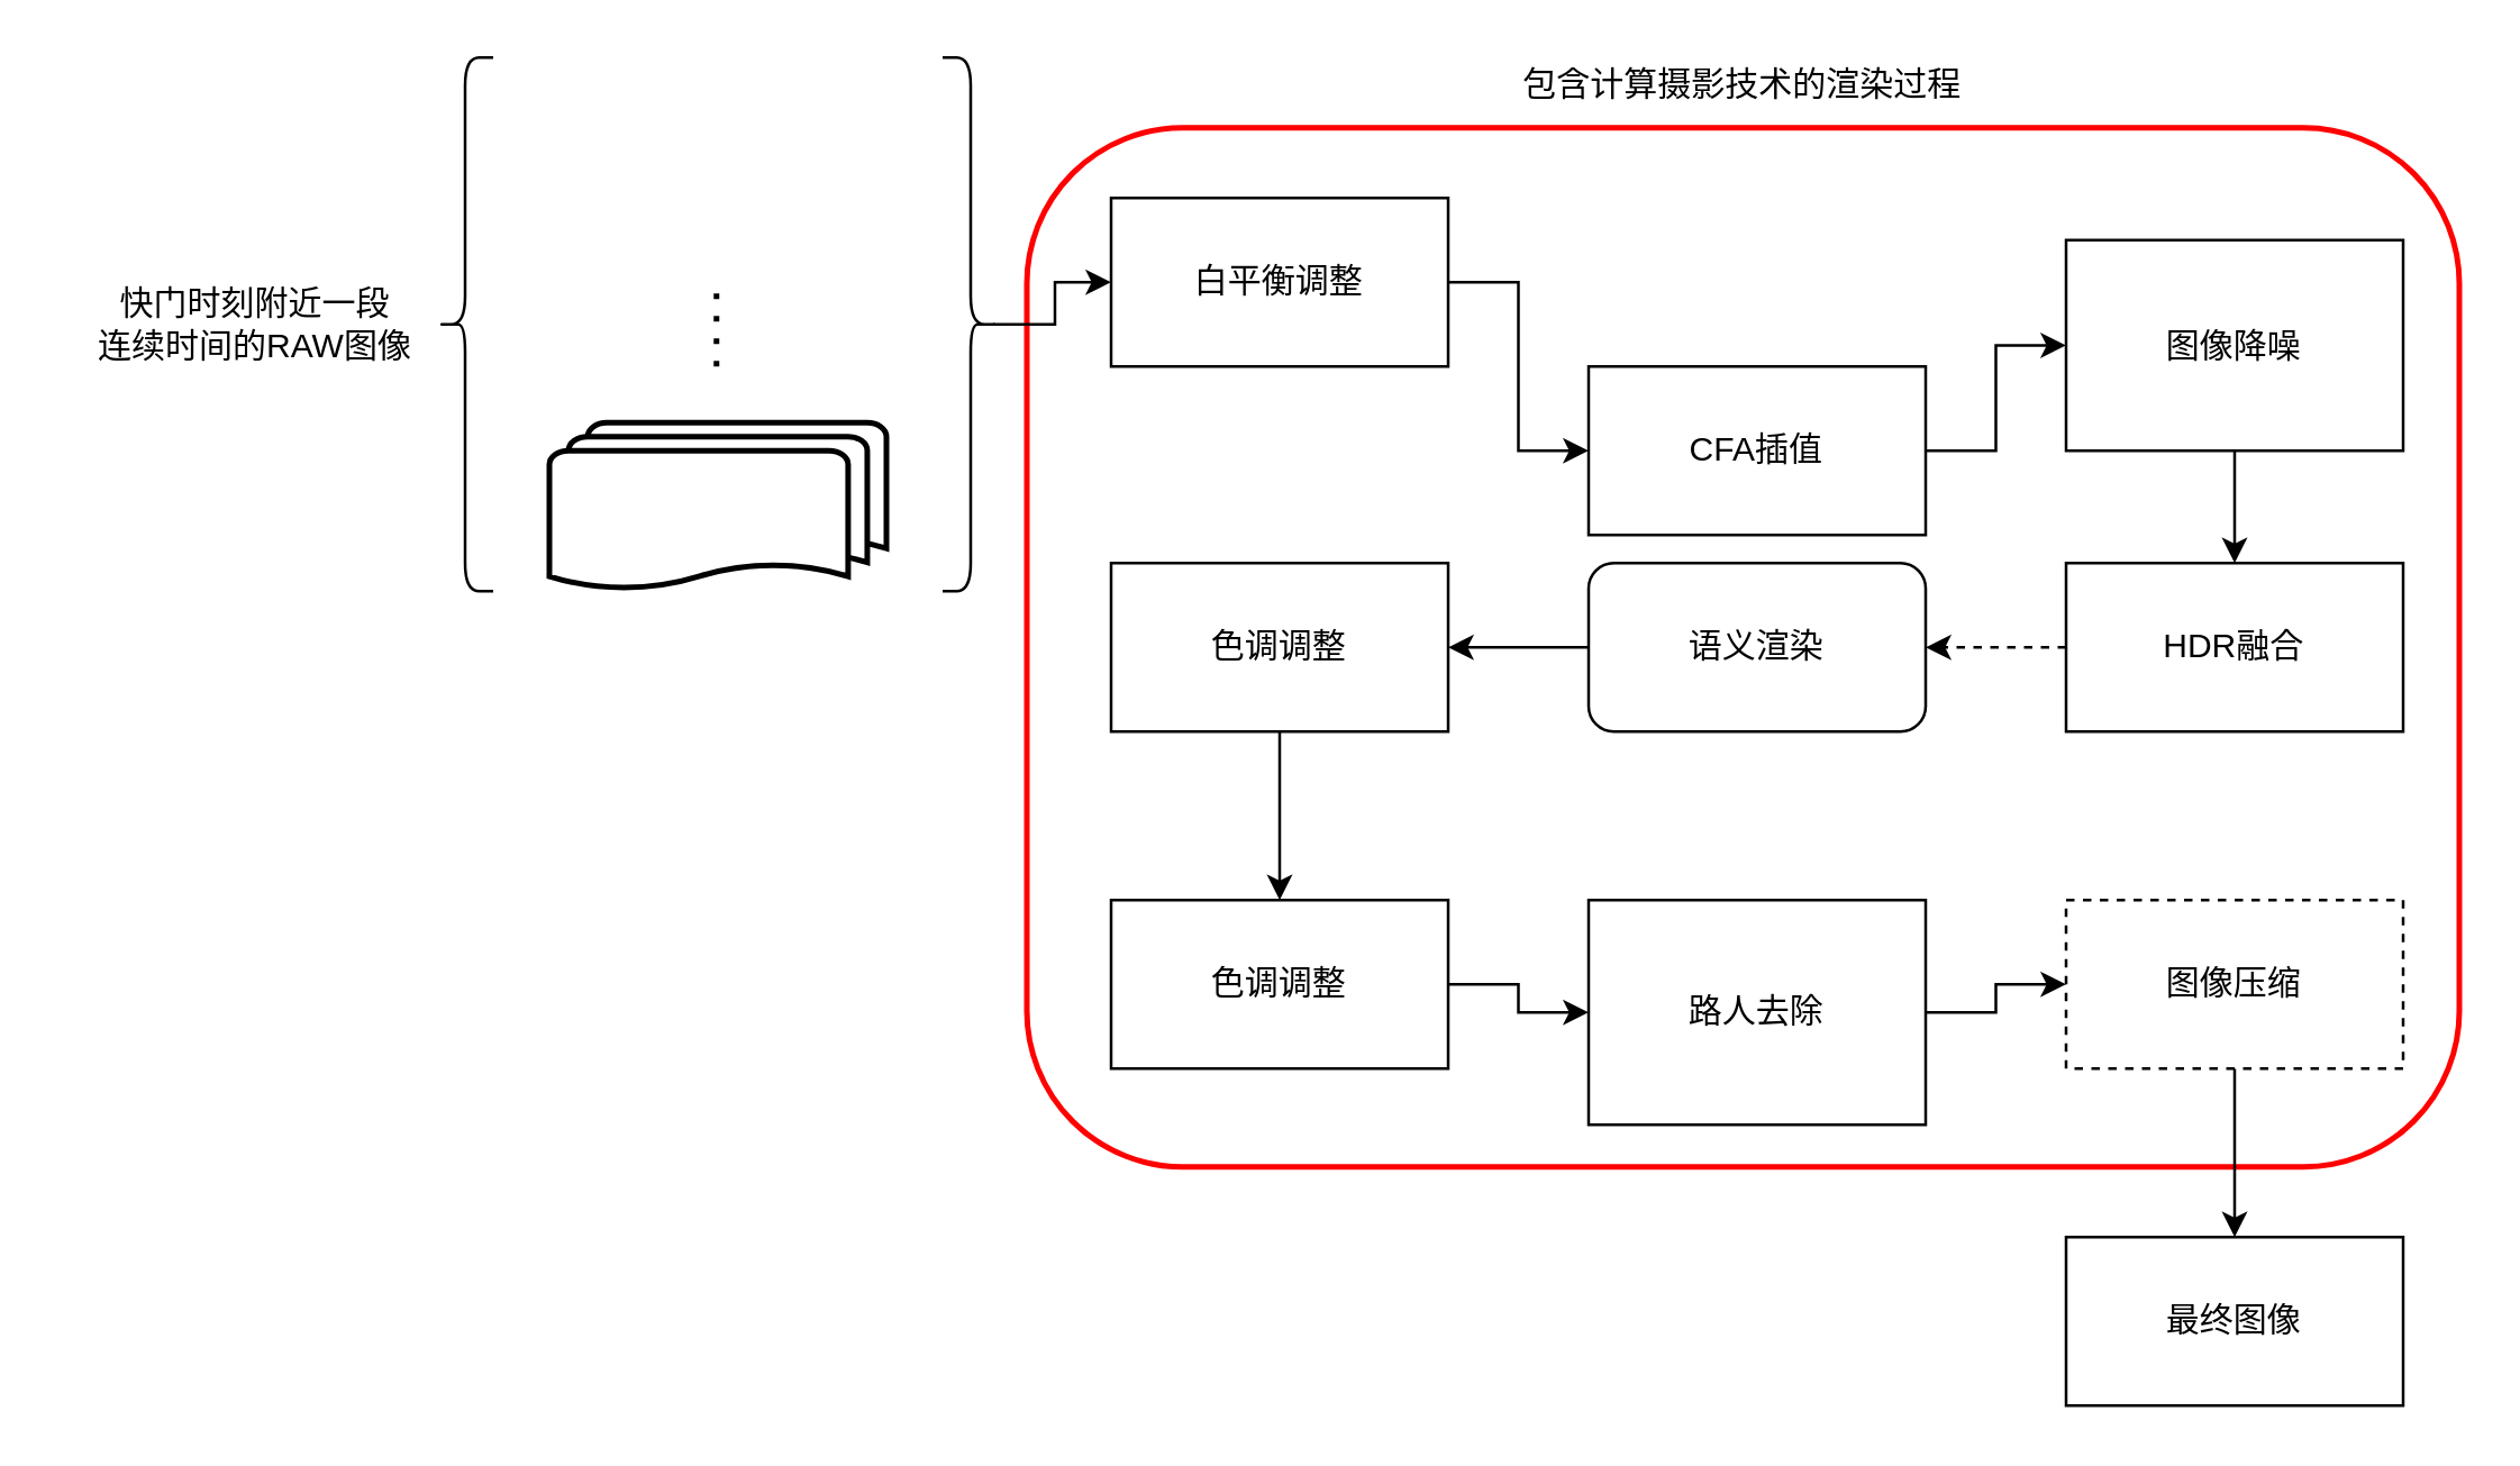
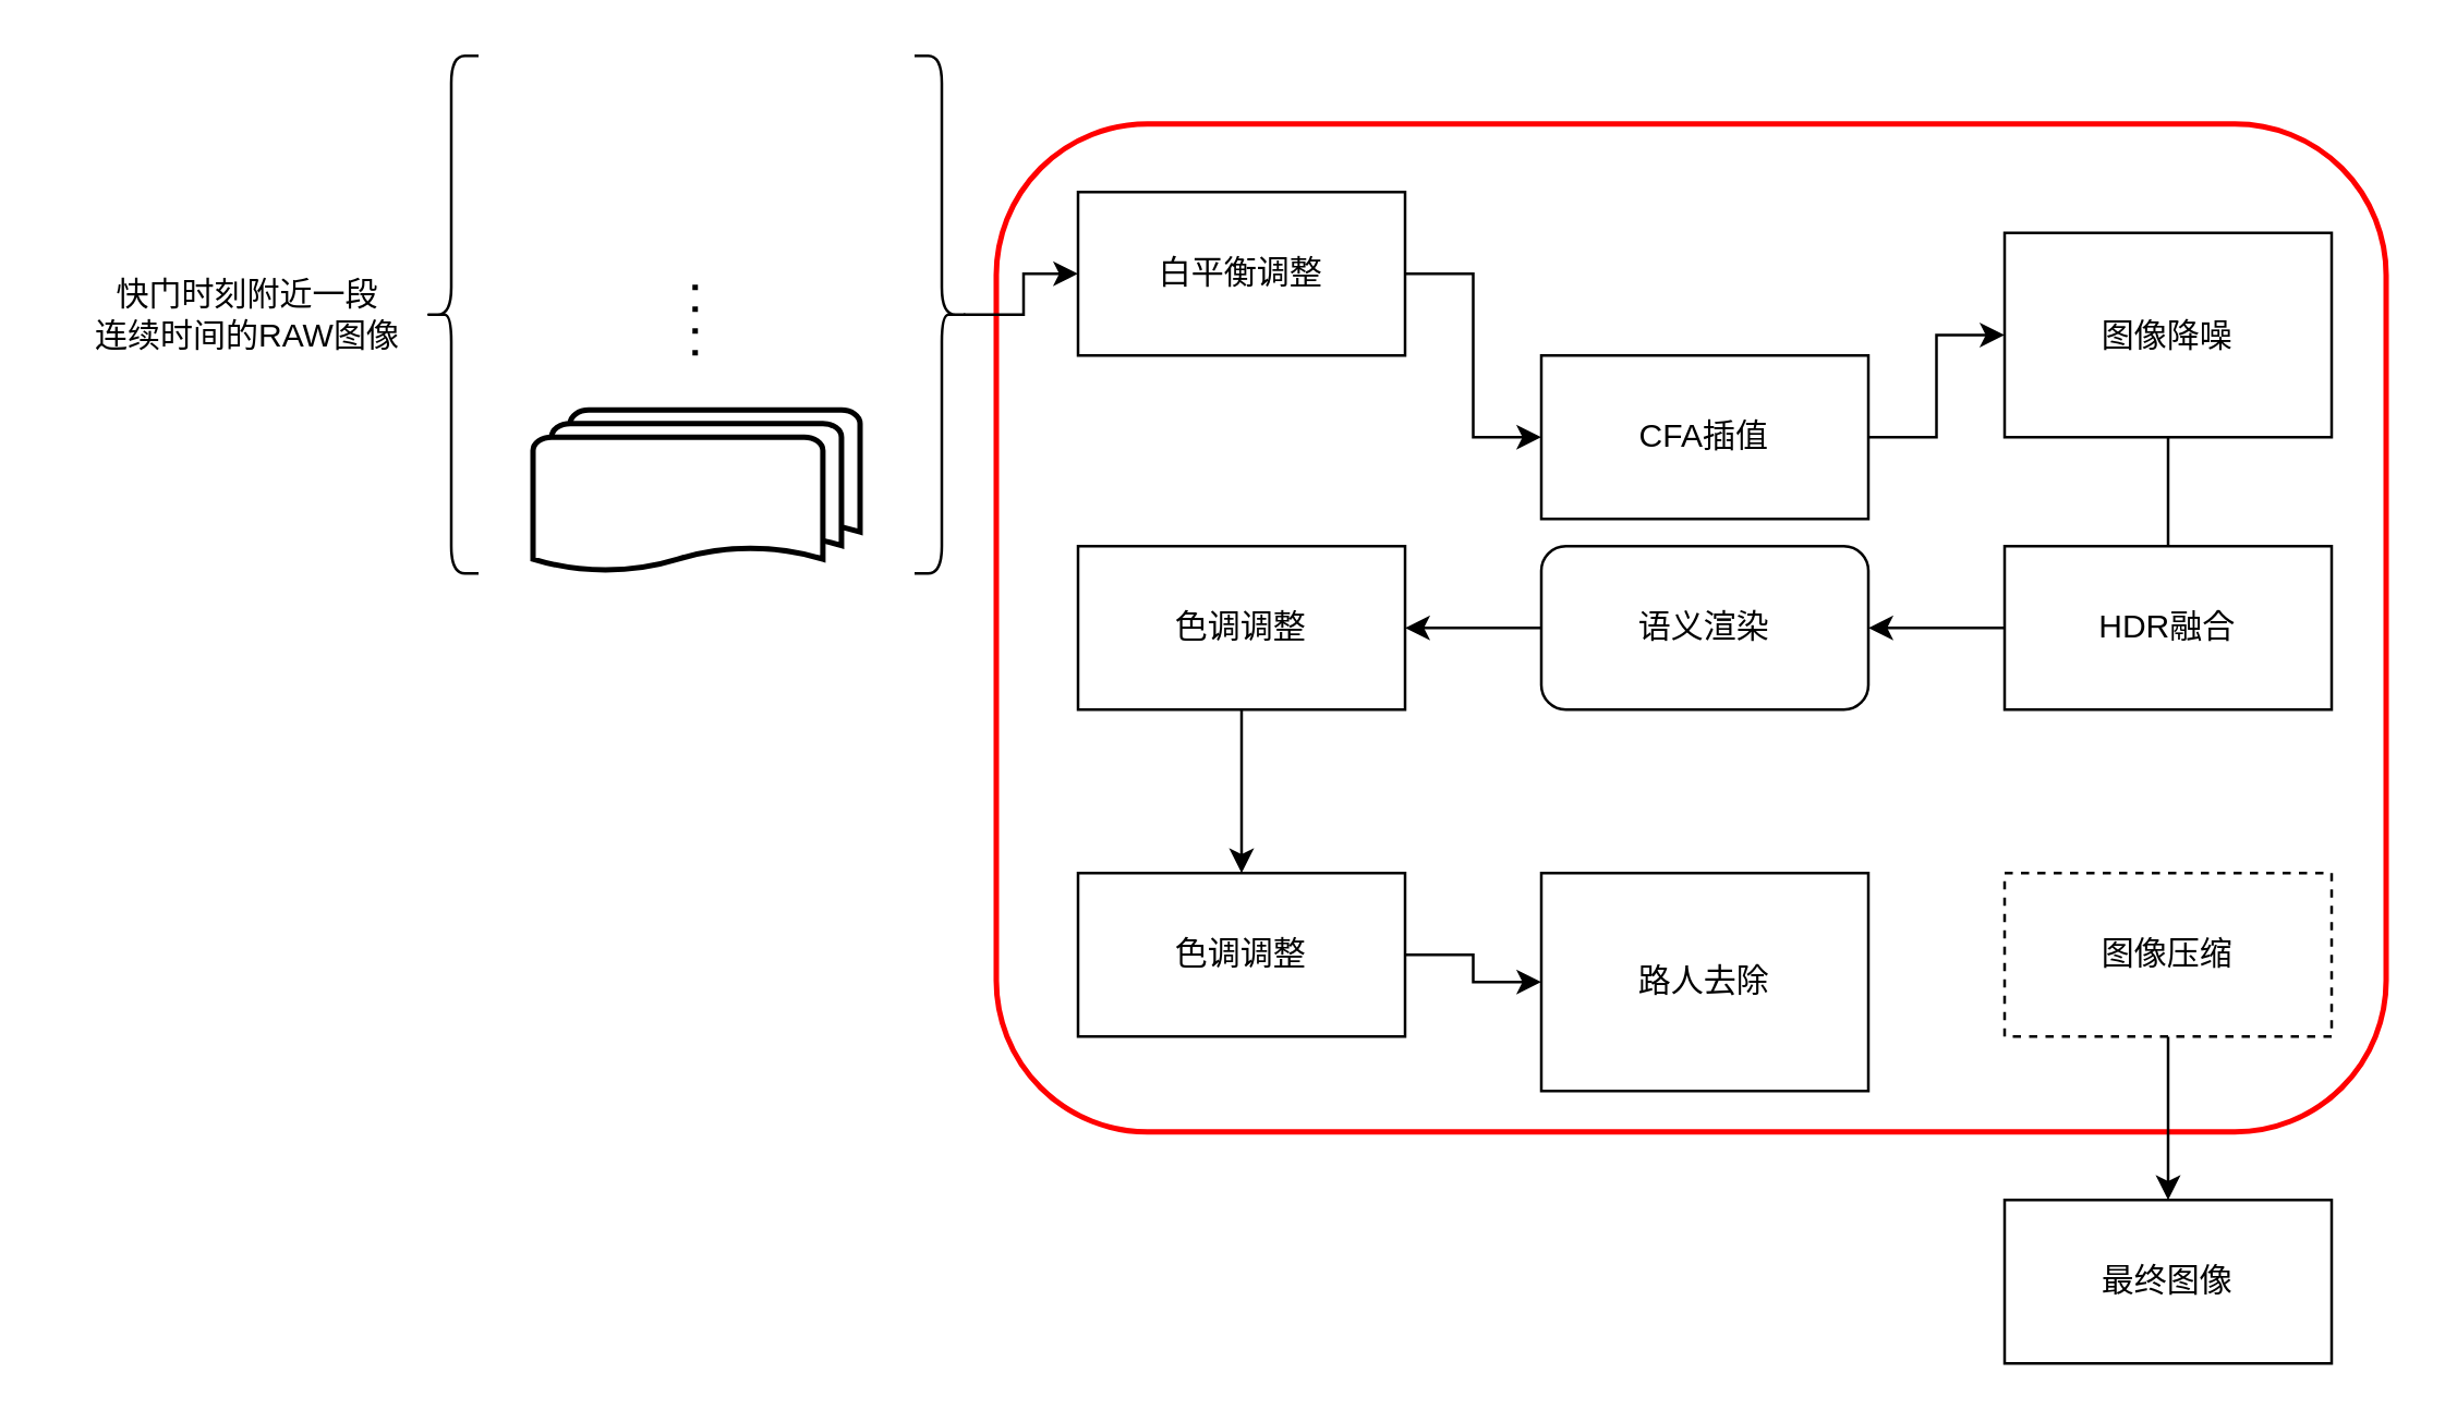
  <mxCell id="0" />
  <mxCell id="1" parent="0" />
  <mxCell id="2" value="" style="rounded=1;whiteSpace=wrap;html=1;strokeColor=#FF0000;strokeWidth=2;" vertex="1" parent="1"><mxGeometry x="365" y="45" width="510" height="370" as="geometry" /></mxCell>
  <mxCell id="3" value="" style="strokeWidth=2;html=1;shape=mxgraph.flowchart.multi-document;whiteSpace=wrap;" vertex="1" parent="1"><mxGeometry x="195" y="150" width="120" height="60" as="geometry" /></mxCell>
  <mxCell id="4" value="" style="endArrow=none;dashed=1;html=1;dashPattern=1 3;strokeWidth=2;rounded=0;" edge="1" parent="1"><mxGeometry width="50" height="50" relative="1" as="geometry"><mxPoint x="254.5" y="130" as="sourcePoint" /><mxPoint x="254.5" y="100" as="targetPoint" /></mxGeometry></mxCell>
  <mxCell id="5" value="" style="shape=curlyBracket;whiteSpace=wrap;html=1;rounded=1;" vertex="1" parent="1"><mxGeometry x="155" y="20" width="20" height="190" as="geometry" /></mxCell>
  <mxCell id="6" value="快门时刻附近一段&lt;br&gt;连续时间的RAW图像" style="text;html=1;align=center;verticalAlign=middle;resizable=0;points=[];autosize=1;strokeColor=none;fillColor=none;" vertex="1" parent="1"><mxGeometry x="20" y="95" width="140" height="40" as="geometry" /></mxCell>
  <mxCell id="7" style="edgeStyle=orthogonalEdgeStyle;rounded=0;orthogonalLoop=1;jettySize=auto;html=1;exitX=0.1;exitY=0.5;exitDx=0;exitDy=0;exitPerimeter=0;entryX=0;entryY=0.5;entryDx=0;entryDy=0;" edge="1" parent="1" source="8" target="10"><mxGeometry relative="1" as="geometry" /></mxCell>
  <mxCell id="8" value="" style="shape=curlyBracket;whiteSpace=wrap;html=1;rounded=1;flipH=1;" vertex="1" parent="1"><mxGeometry x="335" y="20" width="20" height="190" as="geometry" /></mxCell>
  <mxCell id="9" value="" style="edgeStyle=orthogonalEdgeStyle;rounded=0;orthogonalLoop=1;jettySize=auto;html=1;" edge="1" parent="1" source="10" target="12"><mxGeometry relative="1" as="geometry" /></mxCell>
  <mxCell id="10" value="白平衡调整" style="rounded=0;whiteSpace=wrap;html=1;" vertex="1" parent="1"><mxGeometry x="395" y="70" width="120" height="60" as="geometry" /></mxCell>
  <mxCell id="11" value="" style="edgeStyle=orthogonalEdgeStyle;rounded=0;orthogonalLoop=1;jettySize=auto;html=1;" edge="1" parent="1" source="12" target="14"><mxGeometry relative="1" as="geometry" /></mxCell>
  <mxCell id="12" value="CFA插值" style="whiteSpace=wrap;html=1;rounded=0;" vertex="1" parent="1"><mxGeometry x="565" y="130" width="120" height="60" as="geometry" /></mxCell>
- <mxCell id="13" value="" style="edgeStyle=orthogonalEdgeStyle;rounded=0;orthogonalLoop=1;jettySize=auto;html=1;" edge="1" parent="1" source="14" target="16"><mxGeometry relative="1" as="geometry" /></mxCell>
+ <mxCell id="13" value="" style="edgeStyle=orthogonalEdgeStyle;rounded=0;orthogonalLoop=1;jettySize=auto;html=1;endArrow=none;" edge="1" parent="1" source="14" target="16"><mxGeometry relative="1" as="geometry" /></mxCell>
  <mxCell id="14" value="图像降噪" style="whiteSpace=wrap;html=1;rounded=0;" vertex="1" parent="1"><mxGeometry x="735" y="85" width="120" height="75" as="geometry" /></mxCell>
- <mxCell id="15" value="" style="edgeStyle=orthogonalEdgeStyle;rounded=0;orthogonalLoop=1;jettySize=auto;html=1;dashed=1;" edge="1" parent="1" source="16" target="18"><mxGeometry relative="1" as="geometry" /></mxCell>
+ <mxCell id="15" value="" style="edgeStyle=orthogonalEdgeStyle;rounded=0;orthogonalLoop=1;jettySize=auto;html=1;" edge="1" parent="1" source="16" target="18"><mxGeometry relative="1" as="geometry" /></mxCell>
  <mxCell id="16" value="HDR融合" style="whiteSpace=wrap;html=1;rounded=0;" vertex="1" parent="1"><mxGeometry x="735" y="200" width="120" height="60" as="geometry" /></mxCell>
  <mxCell id="17" value="" style="edgeStyle=orthogonalEdgeStyle;rounded=0;orthogonalLoop=1;jettySize=auto;html=1;" edge="1" parent="1" source="18" target="20"><mxGeometry relative="1" as="geometry" /></mxCell>
  <mxCell id="18" value="语义渲染" style="whiteSpace=wrap;html=1;rounded=1;" vertex="1" parent="1"><mxGeometry x="565" y="200" width="120" height="60" as="geometry" /></mxCell>
  <mxCell id="19" value="" style="edgeStyle=orthogonalEdgeStyle;rounded=0;orthogonalLoop=1;jettySize=auto;html=1;" edge="1" parent="1" source="20" target="22"><mxGeometry relative="1" as="geometry" /></mxCell>
  <mxCell id="20" value="色调调整" style="whiteSpace=wrap;html=1;rounded=0;" vertex="1" parent="1"><mxGeometry x="395" y="200" width="120" height="60" as="geometry" /></mxCell>
  <mxCell id="21" value="" style="edgeStyle=orthogonalEdgeStyle;rounded=0;orthogonalLoop=1;jettySize=auto;html=1;" edge="1" parent="1" source="22" target="24"><mxGeometry relative="1" as="geometry" /></mxCell>
  <mxCell id="22" value="色调调整" style="whiteSpace=wrap;html=1;rounded=0;" vertex="1" parent="1"><mxGeometry x="395" y="320" width="120" height="60" as="geometry" /></mxCell>
- <mxCell id="23" value="" style="edgeStyle=orthogonalEdgeStyle;rounded=0;orthogonalLoop=1;jettySize=auto;html=1;" edge="1" parent="1" source="24" target="26"><mxGeometry relative="1" as="geometry" /></mxCell>
  <mxCell id="24" value="路人去除" style="whiteSpace=wrap;html=1;rounded=0;" vertex="1" parent="1"><mxGeometry x="565" y="320" width="120" height="80" as="geometry" /></mxCell>
  <mxCell id="25" value="" style="edgeStyle=orthogonalEdgeStyle;rounded=0;orthogonalLoop=1;jettySize=auto;html=1;" edge="1" parent="1" source="26" target="28"><mxGeometry relative="1" as="geometry" /></mxCell>
  <mxCell id="26" value="图像压缩" style="whiteSpace=wrap;html=1;rounded=0;dashed=1;" vertex="1" parent="1"><mxGeometry x="735" y="320" width="120" height="60" as="geometry" /></mxCell>
- <mxCell id="27" value="包含计算摄影技术的渲染过程" style="text;html=1;strokeColor=none;fillColor=none;align=center;verticalAlign=middle;whiteSpace=wrap;overflow=hidden;strokeWidth=2;" vertex="1" parent="1"><mxGeometry x="540" y="20" width="160" height="20" as="geometry" /></mxCell>
  <mxCell id="28" value="最终图像" style="whiteSpace=wrap;html=1;rounded=0;" vertex="1" parent="1"><mxGeometry x="735" y="440" width="120" height="60" as="geometry" /></mxCell>
